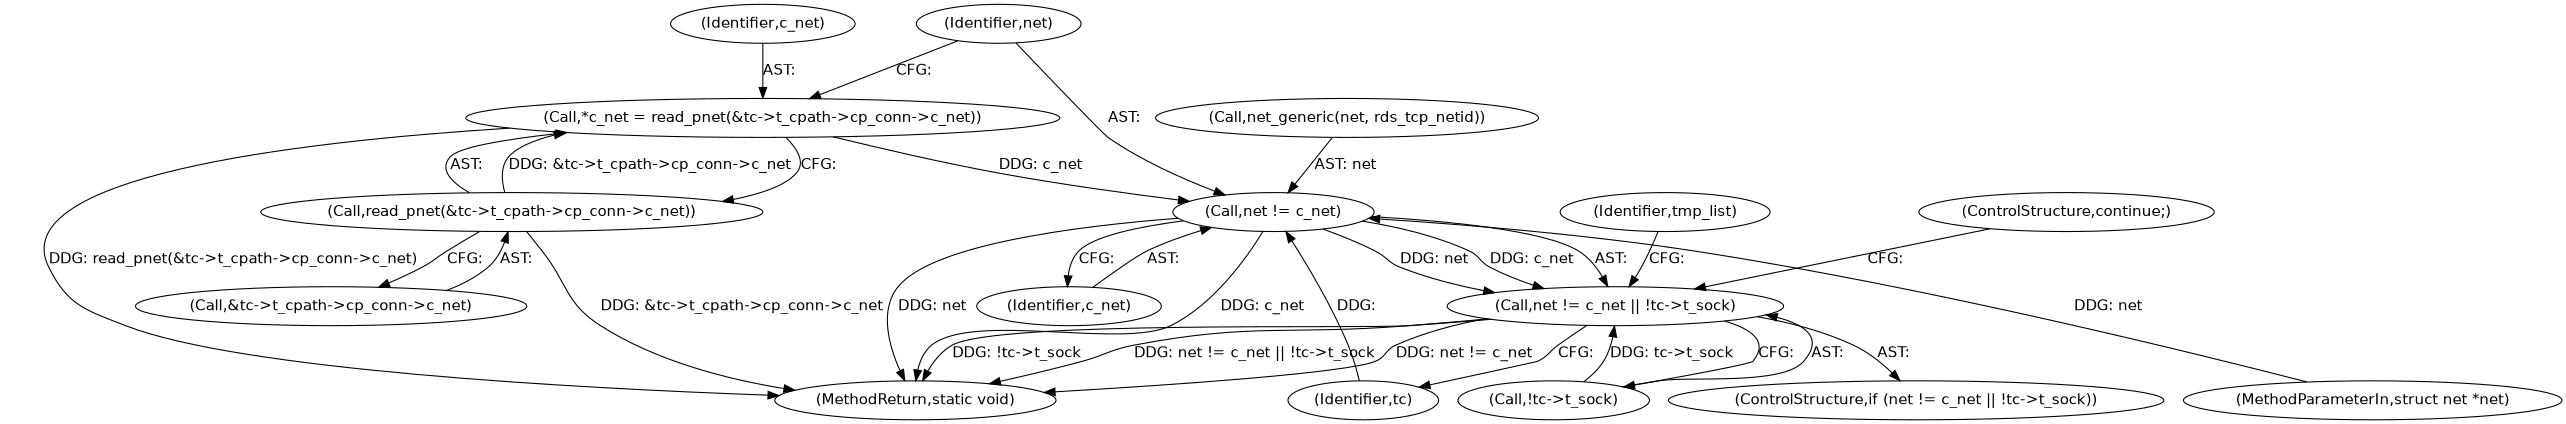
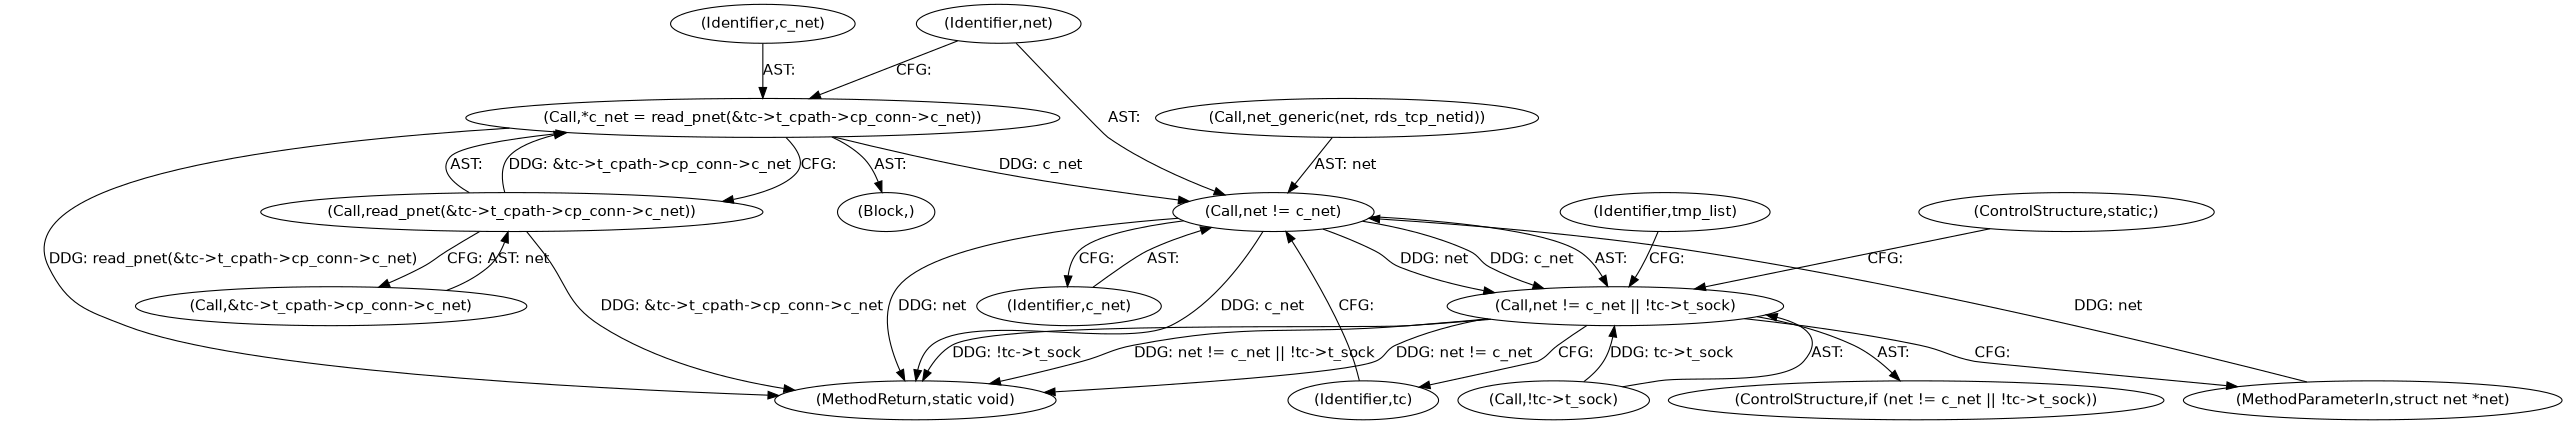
  digraph {
    fontname="DejaVu Sans"
    node [fontname="DejaVu Sans"]
    edge [fontname="DejaVu Sans"]
    n1 [label="(Call,*c_net = read_pnet(&tc->t_cpath->cp_conn->c_net))"]
    n2 [label="(Call,read_pnet(&tc->t_cpath->cp_conn->c_net))"]
    n3 [label="(Call,net != c_net)"]
+   n4 [label="(Block,)"]
    n5 [label="(MethodReturn,static void)"]
    n6 [label="(Call,&tc->t_cpath->cp_conn->c_net)"]
    n7 [label="(Call,net != c_net || !tc->t_sock)"]
    n8 [label="(Identifier,c_net)"]
    n9 [label="(Call,!tc->t_sock)"]
    n10 [label="(ControlStructure,if (net != c_net || !tc->t_sock))"]
    n11 [label="(Identifier,tc)"]
    n12 [label="(Identifier,c_net)"]
    n13 [label="(MethodParameterIn,struct net *net)"]
-   n14 [label="(ControlStructure,continue;)"]
+   n14 [label="(ControlStructure,static;)"]
    n15 [label="(Identifier,tmp_list)"]
    n16 [label="(Call,net_generic(net, rds_tcp_netid))"]
    n17 [label="(Identifier,net)"]
    n1 -> n2 [label="CFG: "]
    n1 -> n3 [label="DDG: c_net"]
+   n1 -> n4 [label="AST: "]
    n1 -> n5 [label="DDG: read_pnet(&tc->t_cpath->cp_conn->c_net)"]
    n2 -> n1 [label="AST: "]
    n2 -> n1 [label="DDG: &tc->t_cpath->cp_conn->c_net"]
    n2 -> n5 [label="DDG: &tc->t_cpath->cp_conn->c_net"]
    n2 -> n6 [label="CFG: "]
    n3 -> n5 [label="DDG: net"]
    n3 -> n5 [label="DDG: c_net"]
    n3 -> n7 [label="AST: "]
    n3 -> n7 [label="DDG: net"]
    n3 -> n7 [label="DDG: c_net"]
    n3 -> n8 [label="CFG: "]
-   n6 -> n2 [label="AST: "]
+   n6 -> n2 [label="AST: net"]
    n7 -> n5 [label="DDG: !tc->t_sock"]
    n7 -> n5 [label="DDG: net != c_net || !tc->t_sock"]
    n7 -> n5 [label="DDG: net != c_net"]
-   n7 -> n9 [label="CFG: "]
+   n7 -> n13 [label="CFG: "]
    n7 -> n10 [label="AST: "]
    n7 -> n11 [label="CFG: "]
    n8 -> n3 [label="AST: "]
    n9 -> n7 [label="AST: "]
    n9 -> n7 [label="DDG: tc->t_sock"]
-   n11 -> n3 [label="DDG: "]
+   n11 -> n3 [label="CFG: "]
    n12 -> n1 [label="AST: "]
    n13 -> n3 [label="DDG: net"]
    n14 -> n7 [label="CFG: "]
    n15 -> n7 [label="CFG: "]
    n16 -> n3 [label="AST: net"]
    n17 -> n1 [label="CFG: "]
    n17 -> n3 [label="AST: "]
  }
